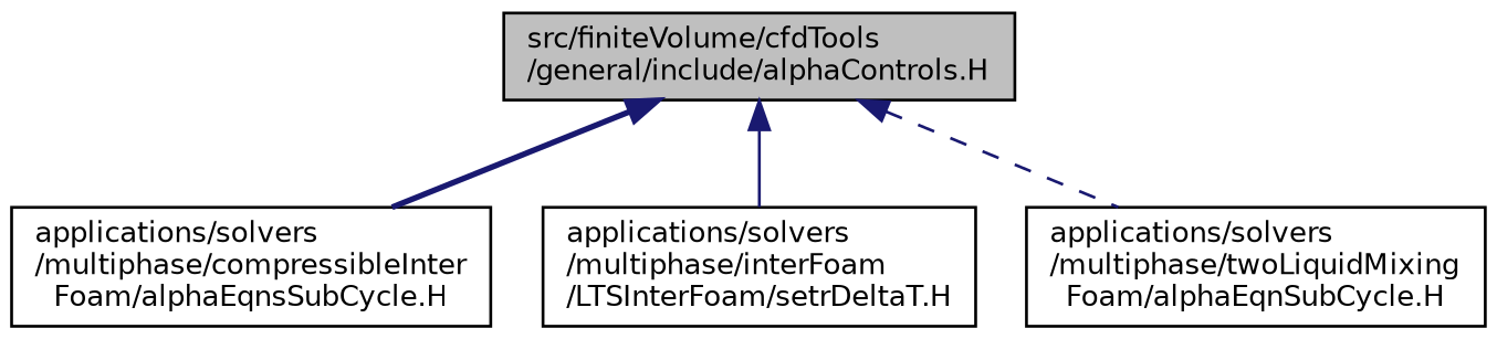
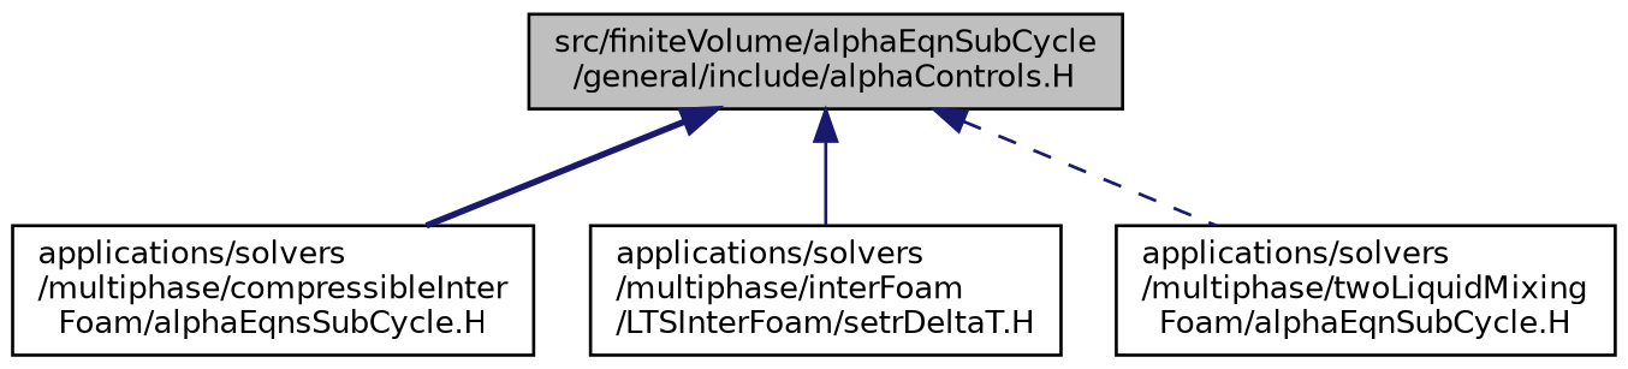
  digraph {
    fontname="DejaVu Sans"
    node [color=black fontname="DejaVu Sans" fontsize=10 shape=record]
    edge [color=midnightblue dir=back fontname="DejaVu Sans" fontsize=10 labelfontname=FreeSans labelfontsize=10]
-   n1 [fillcolor=grey75 fontcolor=black height=0.2 label="src/finiteVolume/cfdTools\l/general/include/alphaControls.H" style=filled width=0.4]
+   n1 [fillcolor=grey75 fontcolor=black height=0.2 label="src/finiteVolume/alphaEqnSubCycle\l/general/include/alphaControls.H" style=filled width=0.4]
    n2 [height=0.2 label="applications/solvers\l/multiphase/compressibleInter\lFoam/alphaEqnsSubCycle.H" width=0.4]
    n3 [height=0.2 label="applications/solvers\l/multiphase/interFoam\l/LTSInterFoam/setrDeltaT.H" width=0.4]
    n4 [height=0.2 label="applications/solvers\l/multiphase/twoLiquidMixing\lFoam/alphaEqnSubCycle.H" width=0.4]
    n1 -> n2 [style=bold]
    n1 -> n3 [style=solid]
    n1 -> n4 [style=dashed]
  }
